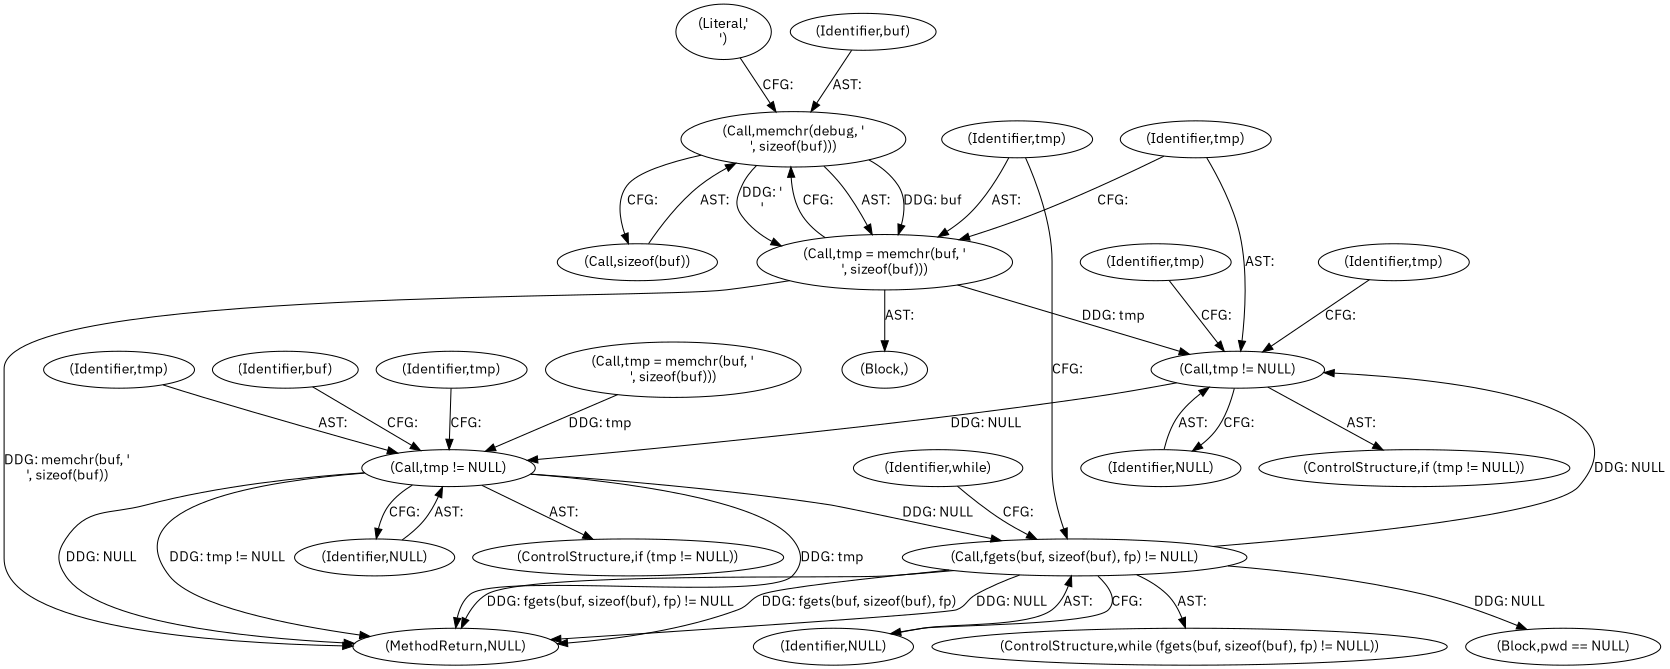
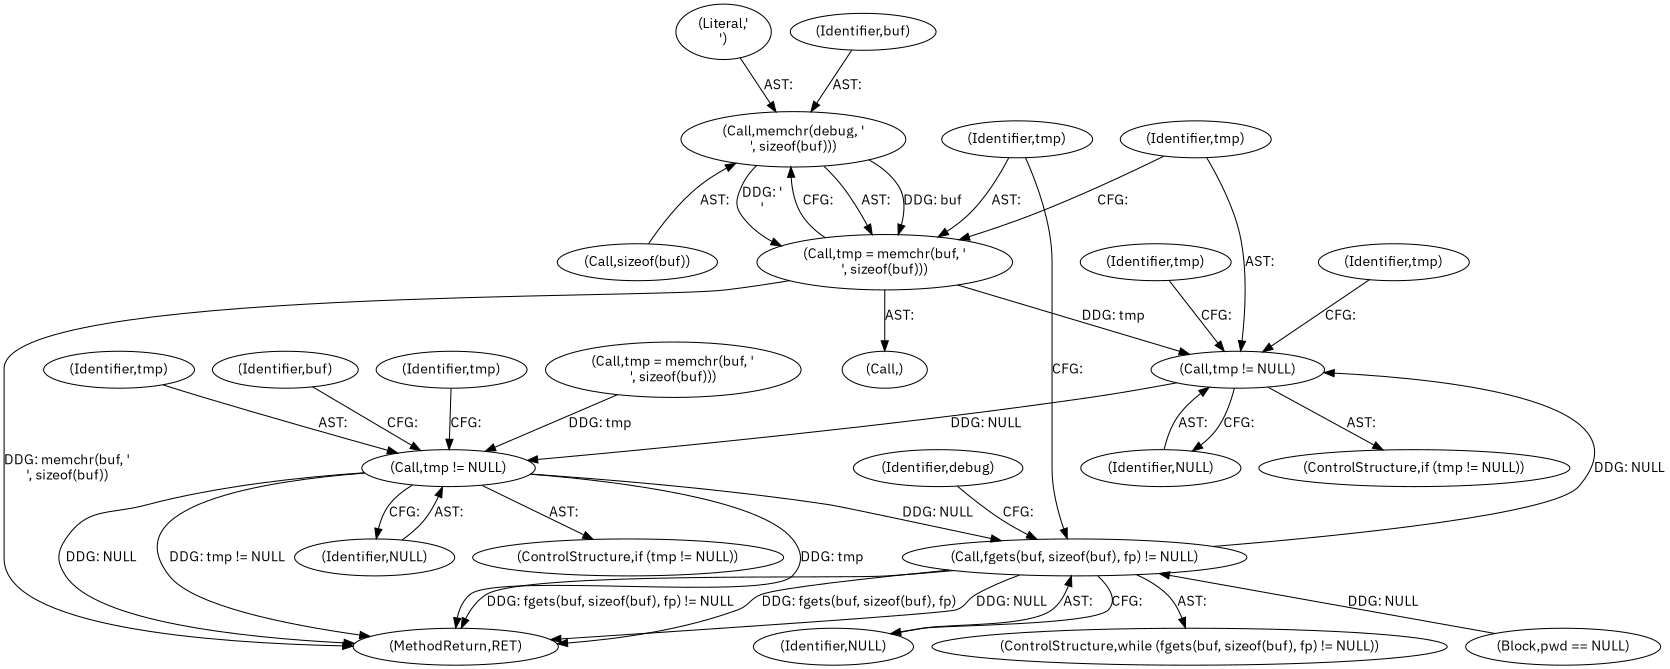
  digraph {
    fontname="IBM Plex Sans"
    node [fontname="IBM Plex Sans"]
    edge [fontname="IBM Plex Sans"]
    n1 [label="(Call,memchr(debug, '\r', sizeof(buf)))"]
    n2 [label="(Call,tmp = memchr(buf, '\r', sizeof(buf)))"]
    n3 [label="(Call,sizeof(buf))"]
    n4 [label="(Call,tmp != NULL)"]
-   n5 [label="(Block,)"]
-   n6 [label="(MethodReturn,NULL)"]
+   n5 [label="(Call,)"]
+   n6 [label="(MethodReturn,RET)"]
    n7 [label="(Call,tmp != NULL)"]
    n8 [label="(Identifier,NULL)"]
    n9 [label="(ControlStructure,if (tmp != NULL))"]
    n10 [label="(Call,fgets(buf, sizeof(buf), fp) != NULL)"]
    n11 [label="(Identifier,NULL)"]
    n12 [label="(ControlStructure,if (tmp != NULL))"]
    n13 [label="(Identifier,NULL)"]
    n14 [label="(ControlStructure,while (fgets(buf, sizeof(buf), fp) != NULL))"]
    n15 [label="(Literal,'\r')"]
    n16 [label="(Identifier,tmp)"]
    n17 [label="(Call,tmp = memchr(buf, '\n', sizeof(buf)))"]
    n18 [label="(Identifier,buf)"]
    n19 [label="(Identifier,tmp)"]
    n20 [label="(Identifier,tmp)"]
-   n21 [label="(Identifier,while)"]
+   n21 [label="(Identifier,debug)"]
    n22 [label="(Block,pwd == NULL)"]
    n23 [label="(Identifier,tmp)"]
    n24 [label="(Identifier,tmp)"]
    n25 [label="(Identifier,tmp)"]
    n26 [label="(Identifier,buf)"]
    n1 -> n2 [label="AST: "]
    n1 -> n2 [label="DDG: buf"]
    n1 -> n2 [label="DDG: '\r'"]
-   n1 -> n3 [label="CFG: "]
    n2 -> n1 [label="CFG: "]
    n2 -> n4 [label="DDG: tmp"]
    n2 -> n5 [label="AST: "]
    n2 -> n6 [label="DDG: memchr(buf, '\r', sizeof(buf))"]
    n3 -> n1 [label="AST: "]
    n4 -> n7 [label="DDG: NULL"]
    n4 -> n8 [label="CFG: "]
    n4 -> n9 [label="AST: "]
    n7 -> n6 [label="DDG: tmp"]
    n7 -> n6 [label="DDG: NULL"]
    n7 -> n6 [label="DDG: tmp != NULL"]
    n7 -> n10 [label="DDG: NULL"]
    n7 -> n11 [label="CFG: "]
    n7 -> n12 [label="AST: "]
    n8 -> n4 [label="AST: "]
    n10 -> n4 [label="DDG: NULL"]
    n10 -> n6 [label="DDG: fgets(buf, sizeof(buf), fp)"]
    n10 -> n6 [label="DDG: NULL"]
    n10 -> n6 [label="DDG: fgets(buf, sizeof(buf), fp) != NULL"]
    n10 -> n13 [label="CFG: "]
    n10 -> n14 [label="AST: "]
    n11 -> n7 [label="AST: "]
    n13 -> n10 [label="AST: "]
-   n15 -> n1 [label="CFG: "]
+   n15 -> n1 [label="AST: "]
    n16 -> n7 [label="CFG: "]
    n17 -> n7 [label="DDG: tmp"]
    n18 -> n1 [label="AST: "]
    n19 -> n2 [label="CFG: "]
    n19 -> n4 [label="AST: "]
    n20 -> n4 [label="CFG: "]
    n21 -> n10 [label="CFG: "]
-   n10 -> n22 [label="DDG: NULL"]
+   n22 -> n10 [label="DDG: NULL"]
    n23 -> n7 [label="AST: "]
    n24 -> n4 [label="CFG: "]
    n25 -> n2 [label="AST: "]
    n25 -> n10 [label="CFG: "]
    n26 -> n7 [label="CFG: "]
  }
